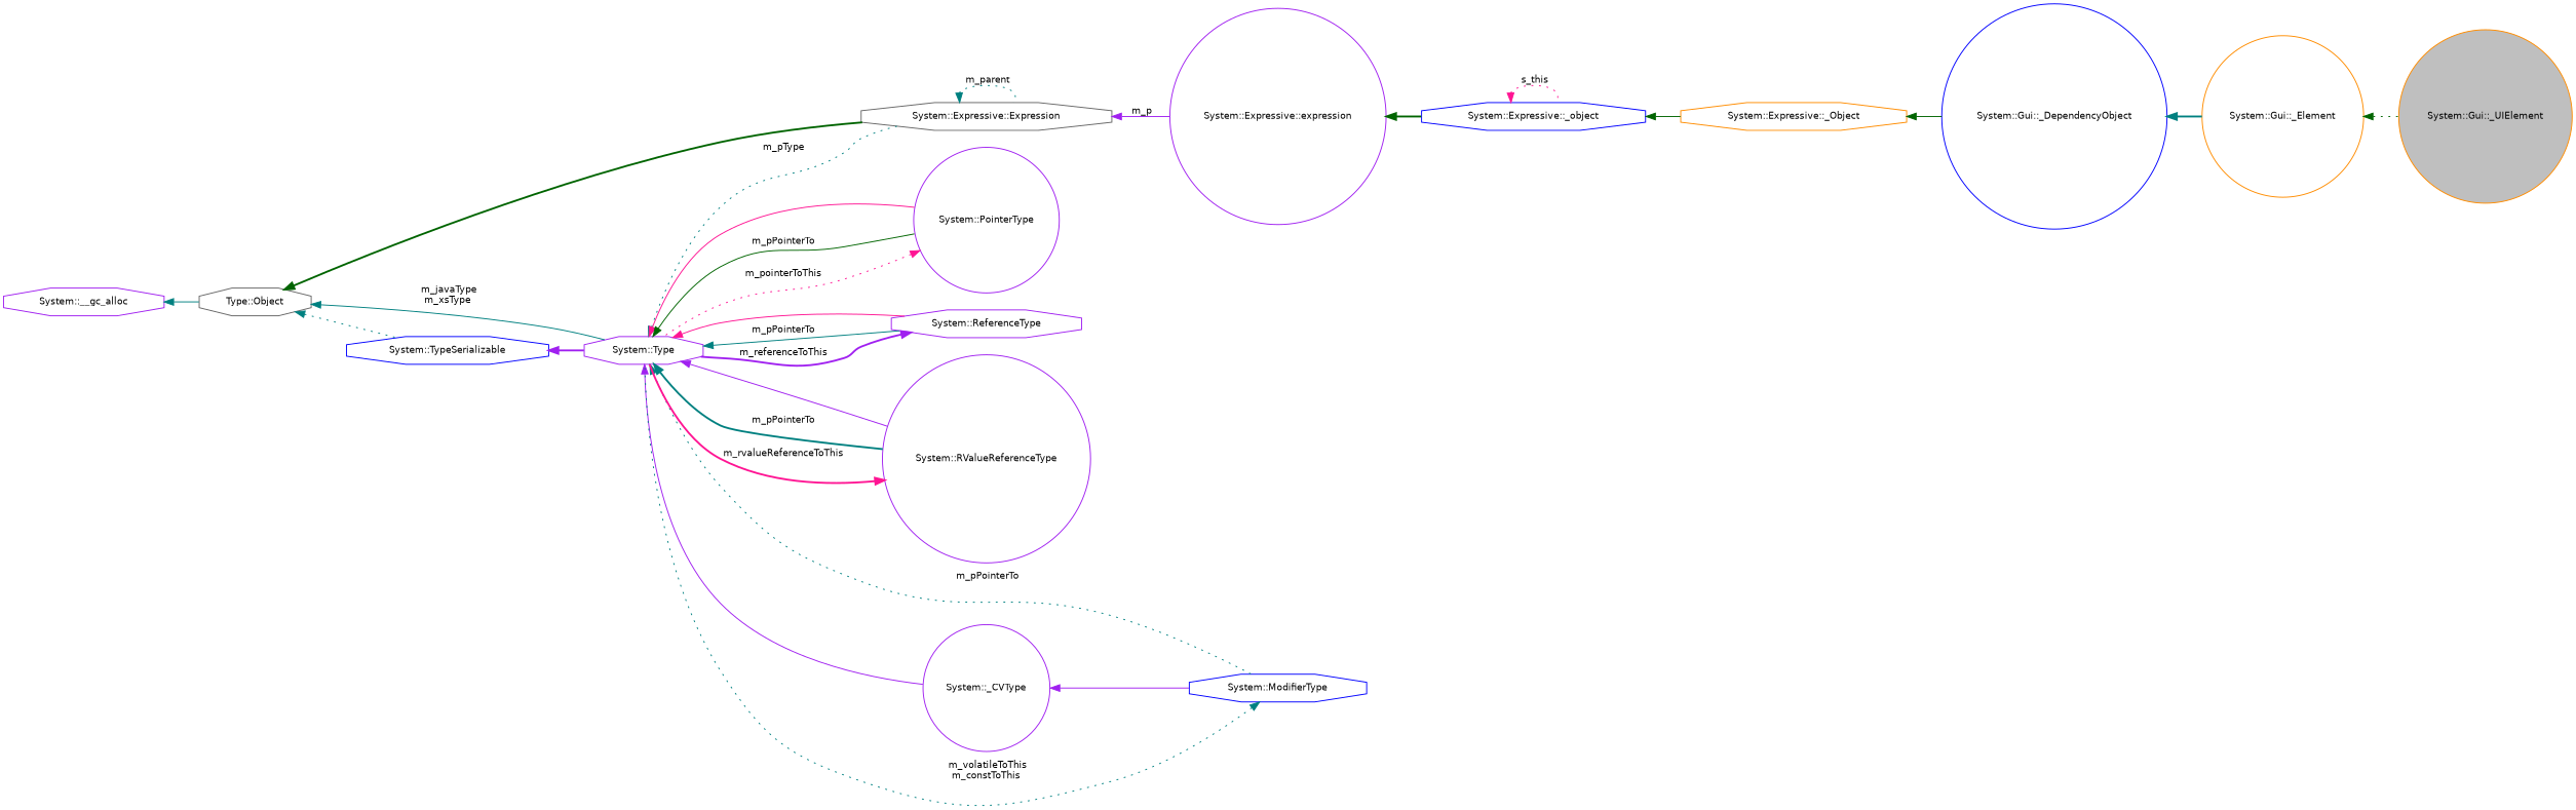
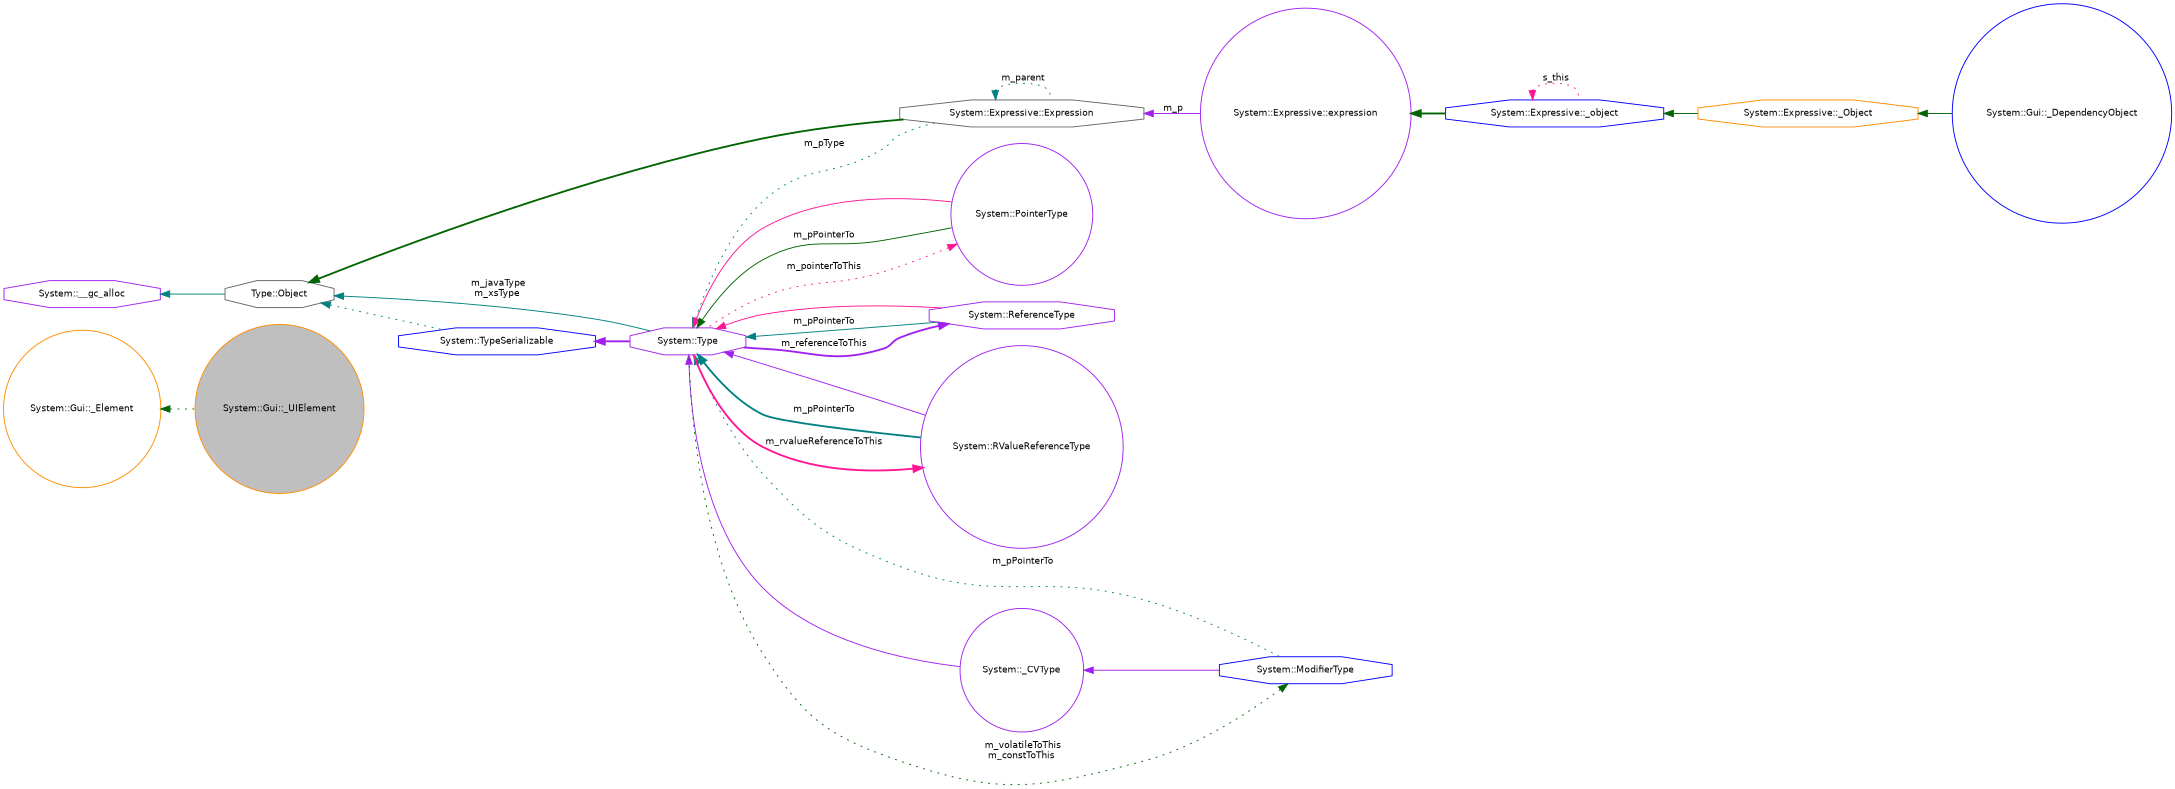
  digraph {
    rankdir=LR
    node [color=purple fillcolor=white fontname=Helvetica fontsize=10 shape=octagon style=filled]
    edge [color=teal dir=back fontname=Helvetica fontsize=10 labelfontname=Helvetica labelfontsize=10 style=solid]
    n1 [color=darkorange fillcolor=grey75 fontcolor=black height=0.2 label="System::Gui::_UIElement" shape=circle width=0.4]
    n2 [color=darkorange height=0.2 label="System::Gui::_Element" shape=circle width=0.4]
    n3 [color=blue height=0.2 label="System::Gui::_DependencyObject" shape=circle width=0.4]
    n4 [color=darkorange height=0.2 label="System::Expressive::_Object" width=0.4]
    n5 [color=blue height=0.2 label="System::Expressive::_object" width=0.4]
    n6 [height=0.2 label="System::Expressive::expression" shape=circle width=0.4]
    n7 [color=gray40 height=0.2 label="System::Expressive::Expression" width=0.4]
    n8 [color=gray40 height=0.2 label="Type::Object" width=0.4]
    n9 [height=0.2 label="System::Type" width=0.4]
    n10 [color=blue height=0.2 label="System::TypeSerializable" width=0.4]
    n11 [height=0.2 label="System::PointerType" shape=circle width=0.4]
    n12 [height=0.2 label="System::ReferenceType" width=0.4]
    n13 [height=0.2 label="System::RValueReferenceType" shape=circle width=0.4]
    n14 [color=blue height=0.2 label="System::ModifierType" width=0.4]
    n15 [height=0.2 label="System::_CVType" shape=circle width=0.4]
    n16 [height=0.2 label="System::__gc_alloc" width=0.4]
    n2 -> n1 [color=darkgreen style=dotted]
-   n3 -> n2 [style=bold]
    n4 -> n3 [color=darkgreen]
    n5 -> n4 [color=darkgreen]
    n5 -> n5 [color=deeppink label=" s_this" style=dotted]
    n6 -> n5 [color=darkgreen style=bold]
    n7 -> n6 [color=purple label=" m_p"]
    n7 -> n7 [label=" m_parent" style=dotted]
    n8 -> n7 [color=darkgreen style=bold]
    n8 -> n9 [label=" m_javaType\nm_xsType"]
    n8 -> n10 [style=dotted]
    n9 -> n7 [label=" m_pType" style=dotted]
    n9 -> n11 [color=deeppink]
    n9 -> n11 [color=darkgreen label=" m_pPointerTo"]
    n9 -> n12 [color=deeppink]
    n9 -> n12 [label=" m_pPointerTo"]
    n9 -> n13 [color=purple]
    n9 -> n13 [label=" m_pPointerTo" style=bold]
    n9 -> n14 [label=" m_pPointerTo" style=dotted]
    n9 -> n15 [color=purple]
    n10 -> n9 [color=purple style=bold]
    n11 -> n9 [color=deeppink label=" m_pointerToThis" style=dotted]
    n12 -> n9 [color=purple label=" m_referenceToThis" style=bold]
    n13 -> n9 [color=deeppink label=" m_rvalueReferenceToThis" style=bold]
-   n14 -> n9 [label=" m_volatileToThis\nm_constToThis" style=dotted]
+   n14 -> n9 [color=darkgreen label=" m_volatileToThis\nm_constToThis" style=dotted]
    n15 -> n14 [color=purple]
    n16 -> n8
  }
